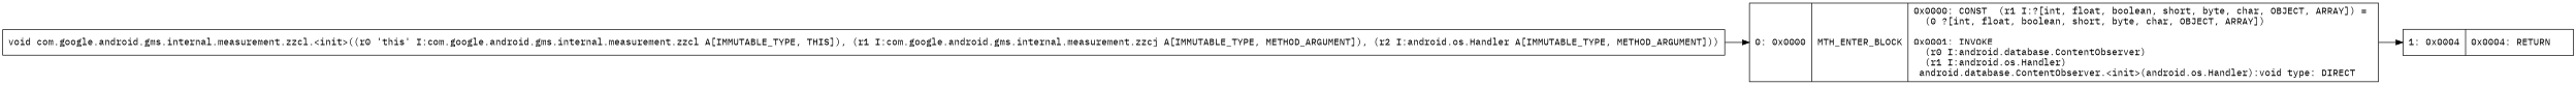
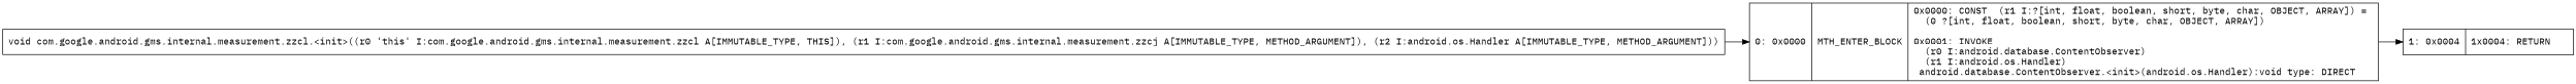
  digraph {
    rankdir=LR
    fontname="IBM Plex Mono"
    node [shape=record fontname="IBM Plex Mono"]
    edge [fontname="IBM Plex Mono"]
    n1 [label="{0\:\ 0x0000|MTH_ENTER_BLOCK\l|0x0000: CONST  (r1 I:?[int, float, boolean, short, byte, char, OBJECT, ARRAY]) = \l  (0 ?[int, float, boolean, short, byte, char, OBJECT, ARRAY])\l \l0x0001: INVOKE  \l  (r0 I:android.database.ContentObserver)\l  (r1 I:android.os.Handler)\l android.database.ContentObserver.\<init\>(android.os.Handler):void type: DIRECT \l}"]
-   n2 [label="{1\:\ 0x0004|0x0004: RETURN   \l}"]
+   n2 [label="{1\:\ 0x0004|1x0004: RETURN   \l}"]
    n3 [label="{void com.google.android.gms.internal.measurement.zzcl.\<init\>((r0 'this' I:com.google.android.gms.internal.measurement.zzcl A[IMMUTABLE_TYPE, THIS]), (r1 I:com.google.android.gms.internal.measurement.zzcj A[IMMUTABLE_TYPE, METHOD_ARGUMENT]), (r2 I:android.os.Handler A[IMMUTABLE_TYPE, METHOD_ARGUMENT])) }"]
    n1 -> n2
    n3 -> n1
  }
